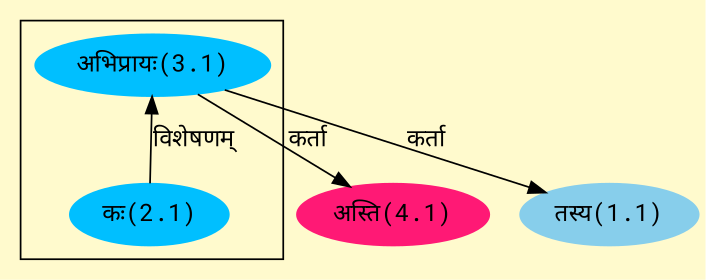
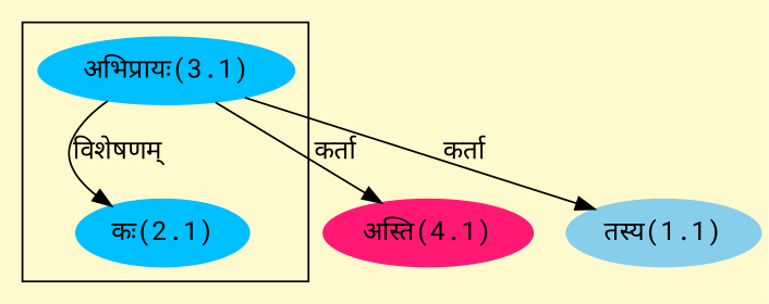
  digraph {
    bgcolor=lemonchiffon1
    compound=true
    fontname="Roboto Mono"
    rankdir=BT
    node [color="#00BFFF" fontname="Roboto Mono" style=filled]
    edge [dir=back fontname="Roboto Mono"]
    n1 [label="कः(2.1)"]
    n2 [label="अभिप्रायः(3.1)"]
    n3 [color="#FF1975" label="अस्ति(4.1)"]
    n4 [color="#87CEEB" label="तस्य(1.1)"]
    subgraph cluster_1 {
      n1
      n2
    }
-   n2 -> n1 [label="विशेषणम्"]
+   n1 -> n2 [label="विशेषणम्"]
    n3 -> n2 [label="कर्ता"]
    n4 -> n2 [label="कर्ता"]
  }
